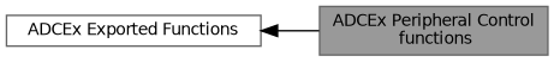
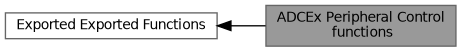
  digraph {
    rankdir=LR
    node [fontname=Helvetica fontsize=10 shape=box style=filled]
-   n1 [color=grey40 fillcolor=white height=0.2 label="ADCEx Exported Functions" width=0.4]
+   n1 [color=grey40 fillcolor=white height=0.2 label="Exported Exported Functions" width=0.4]
    n2 [color=gray40 fillcolor=grey60 fontcolor=black height=0.2 label="ADCEx Peripheral Control\l functions" width=0.4]
    n1 -> n2 [dir=back fontname=Helvetica fontsize=10 labelfontname=Helvetica labelfontsize=10 shape=plaintext style=solid]
  }
